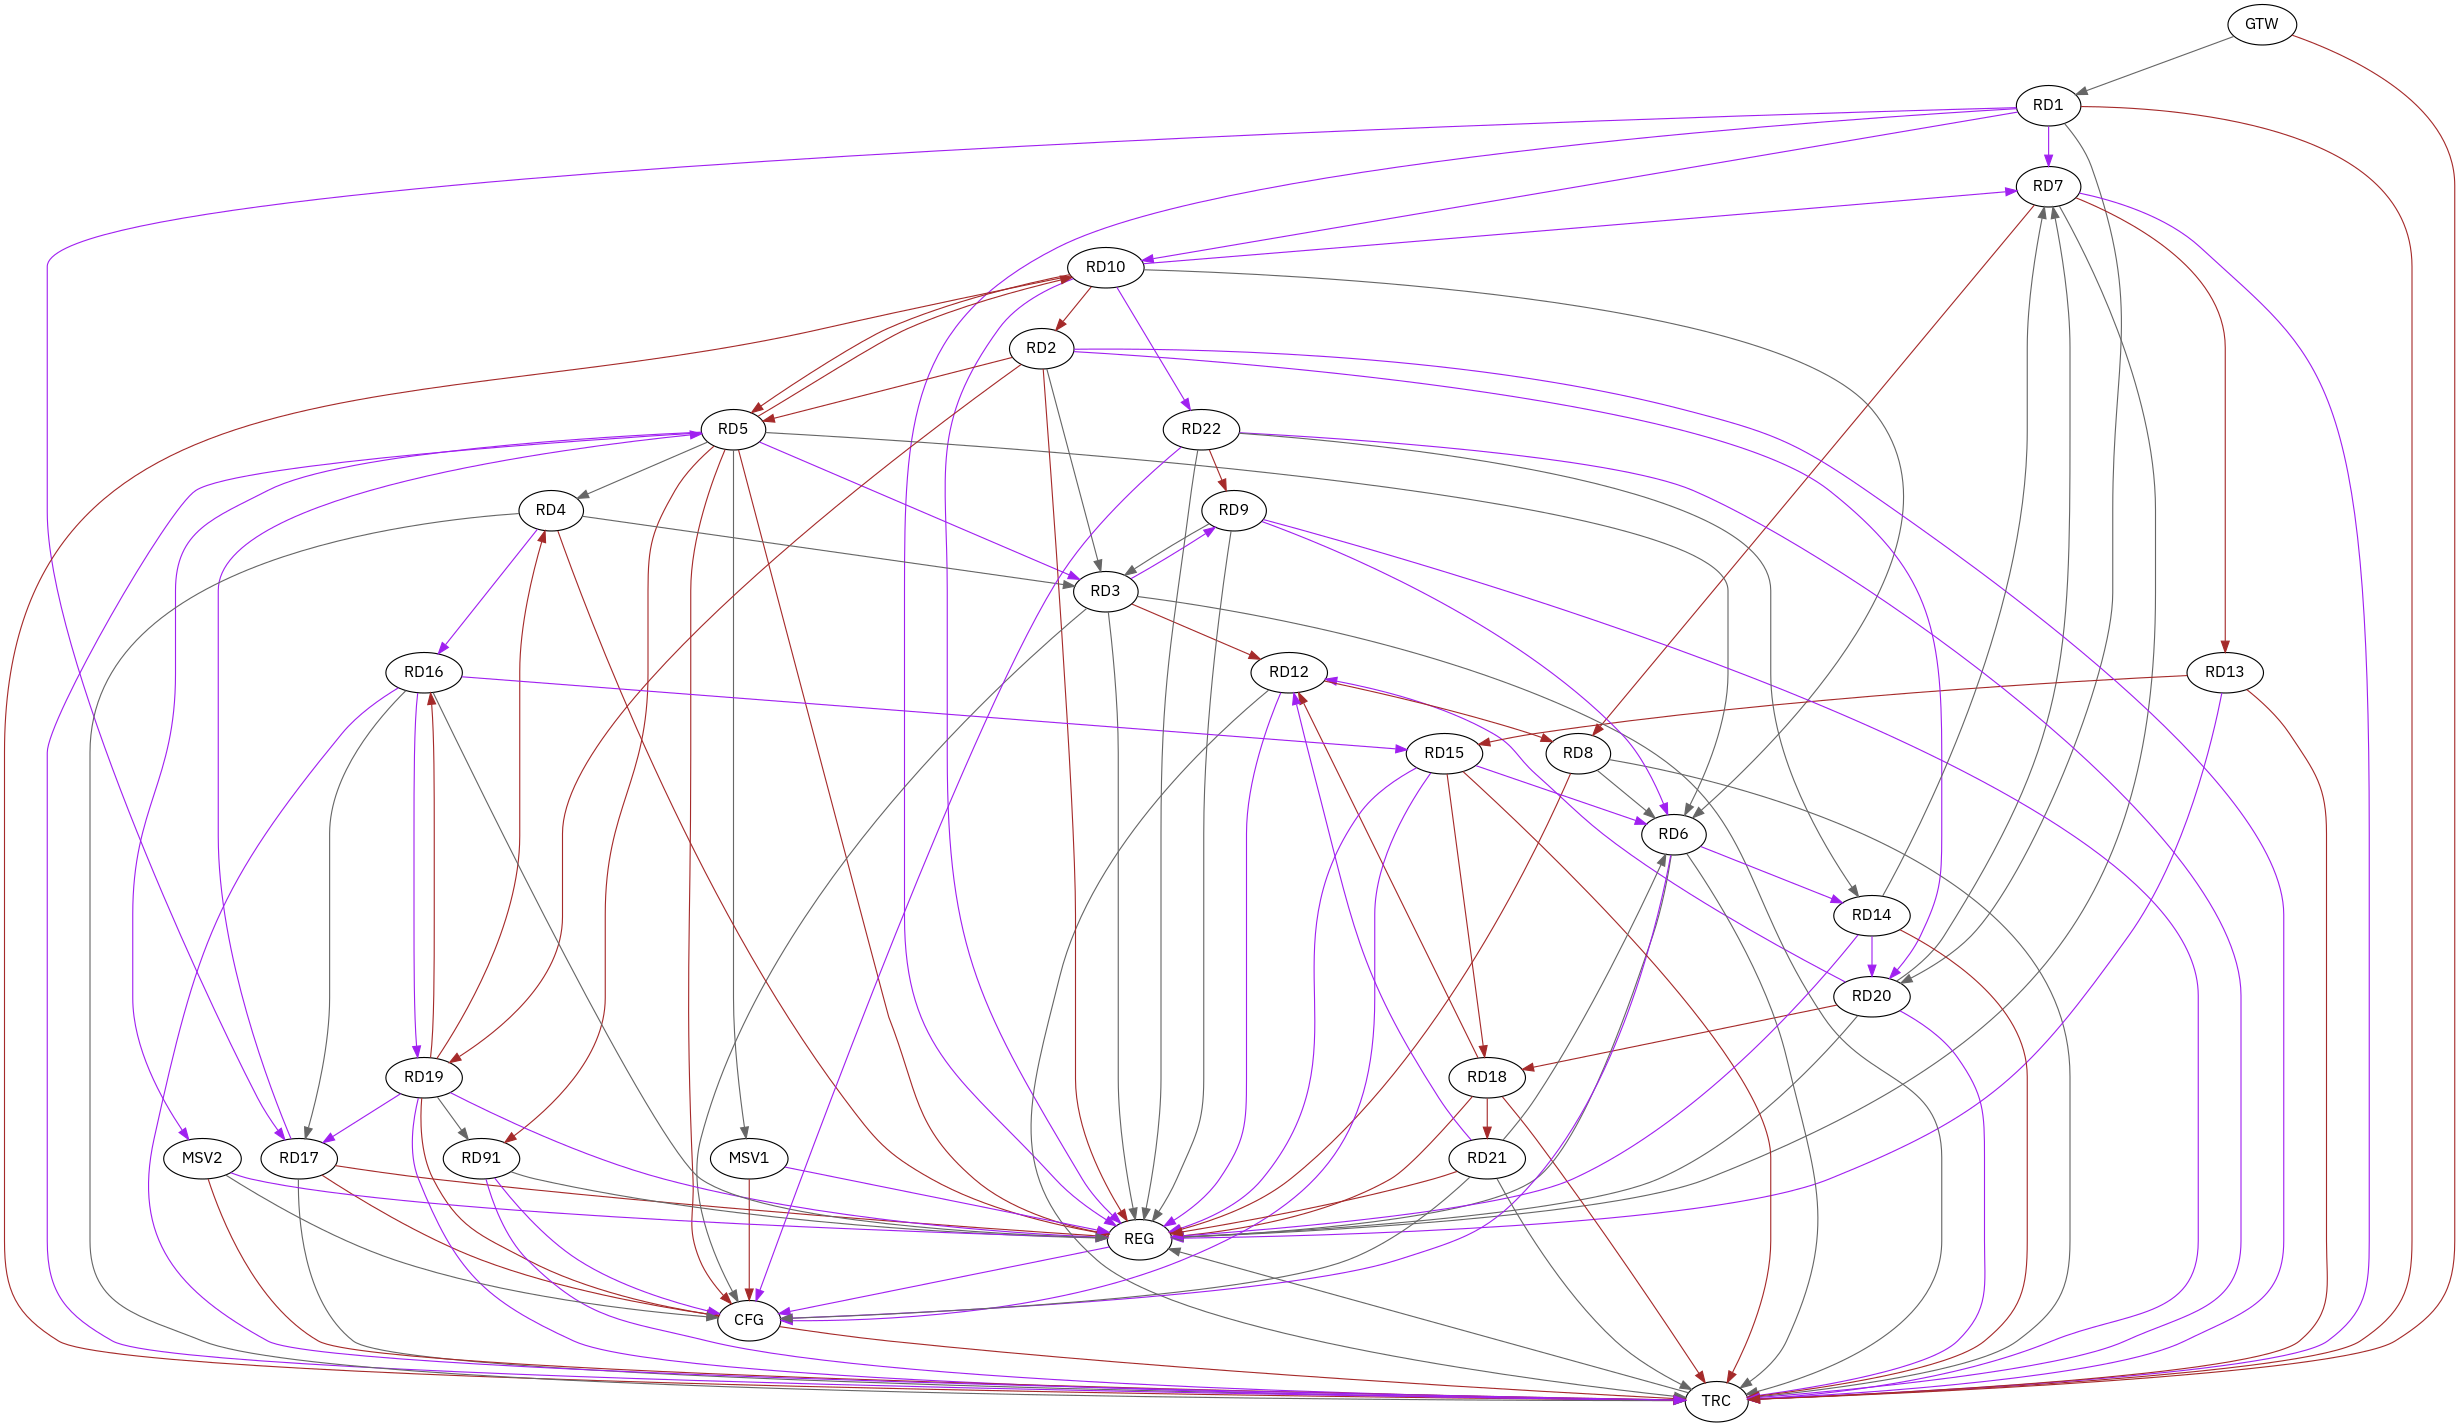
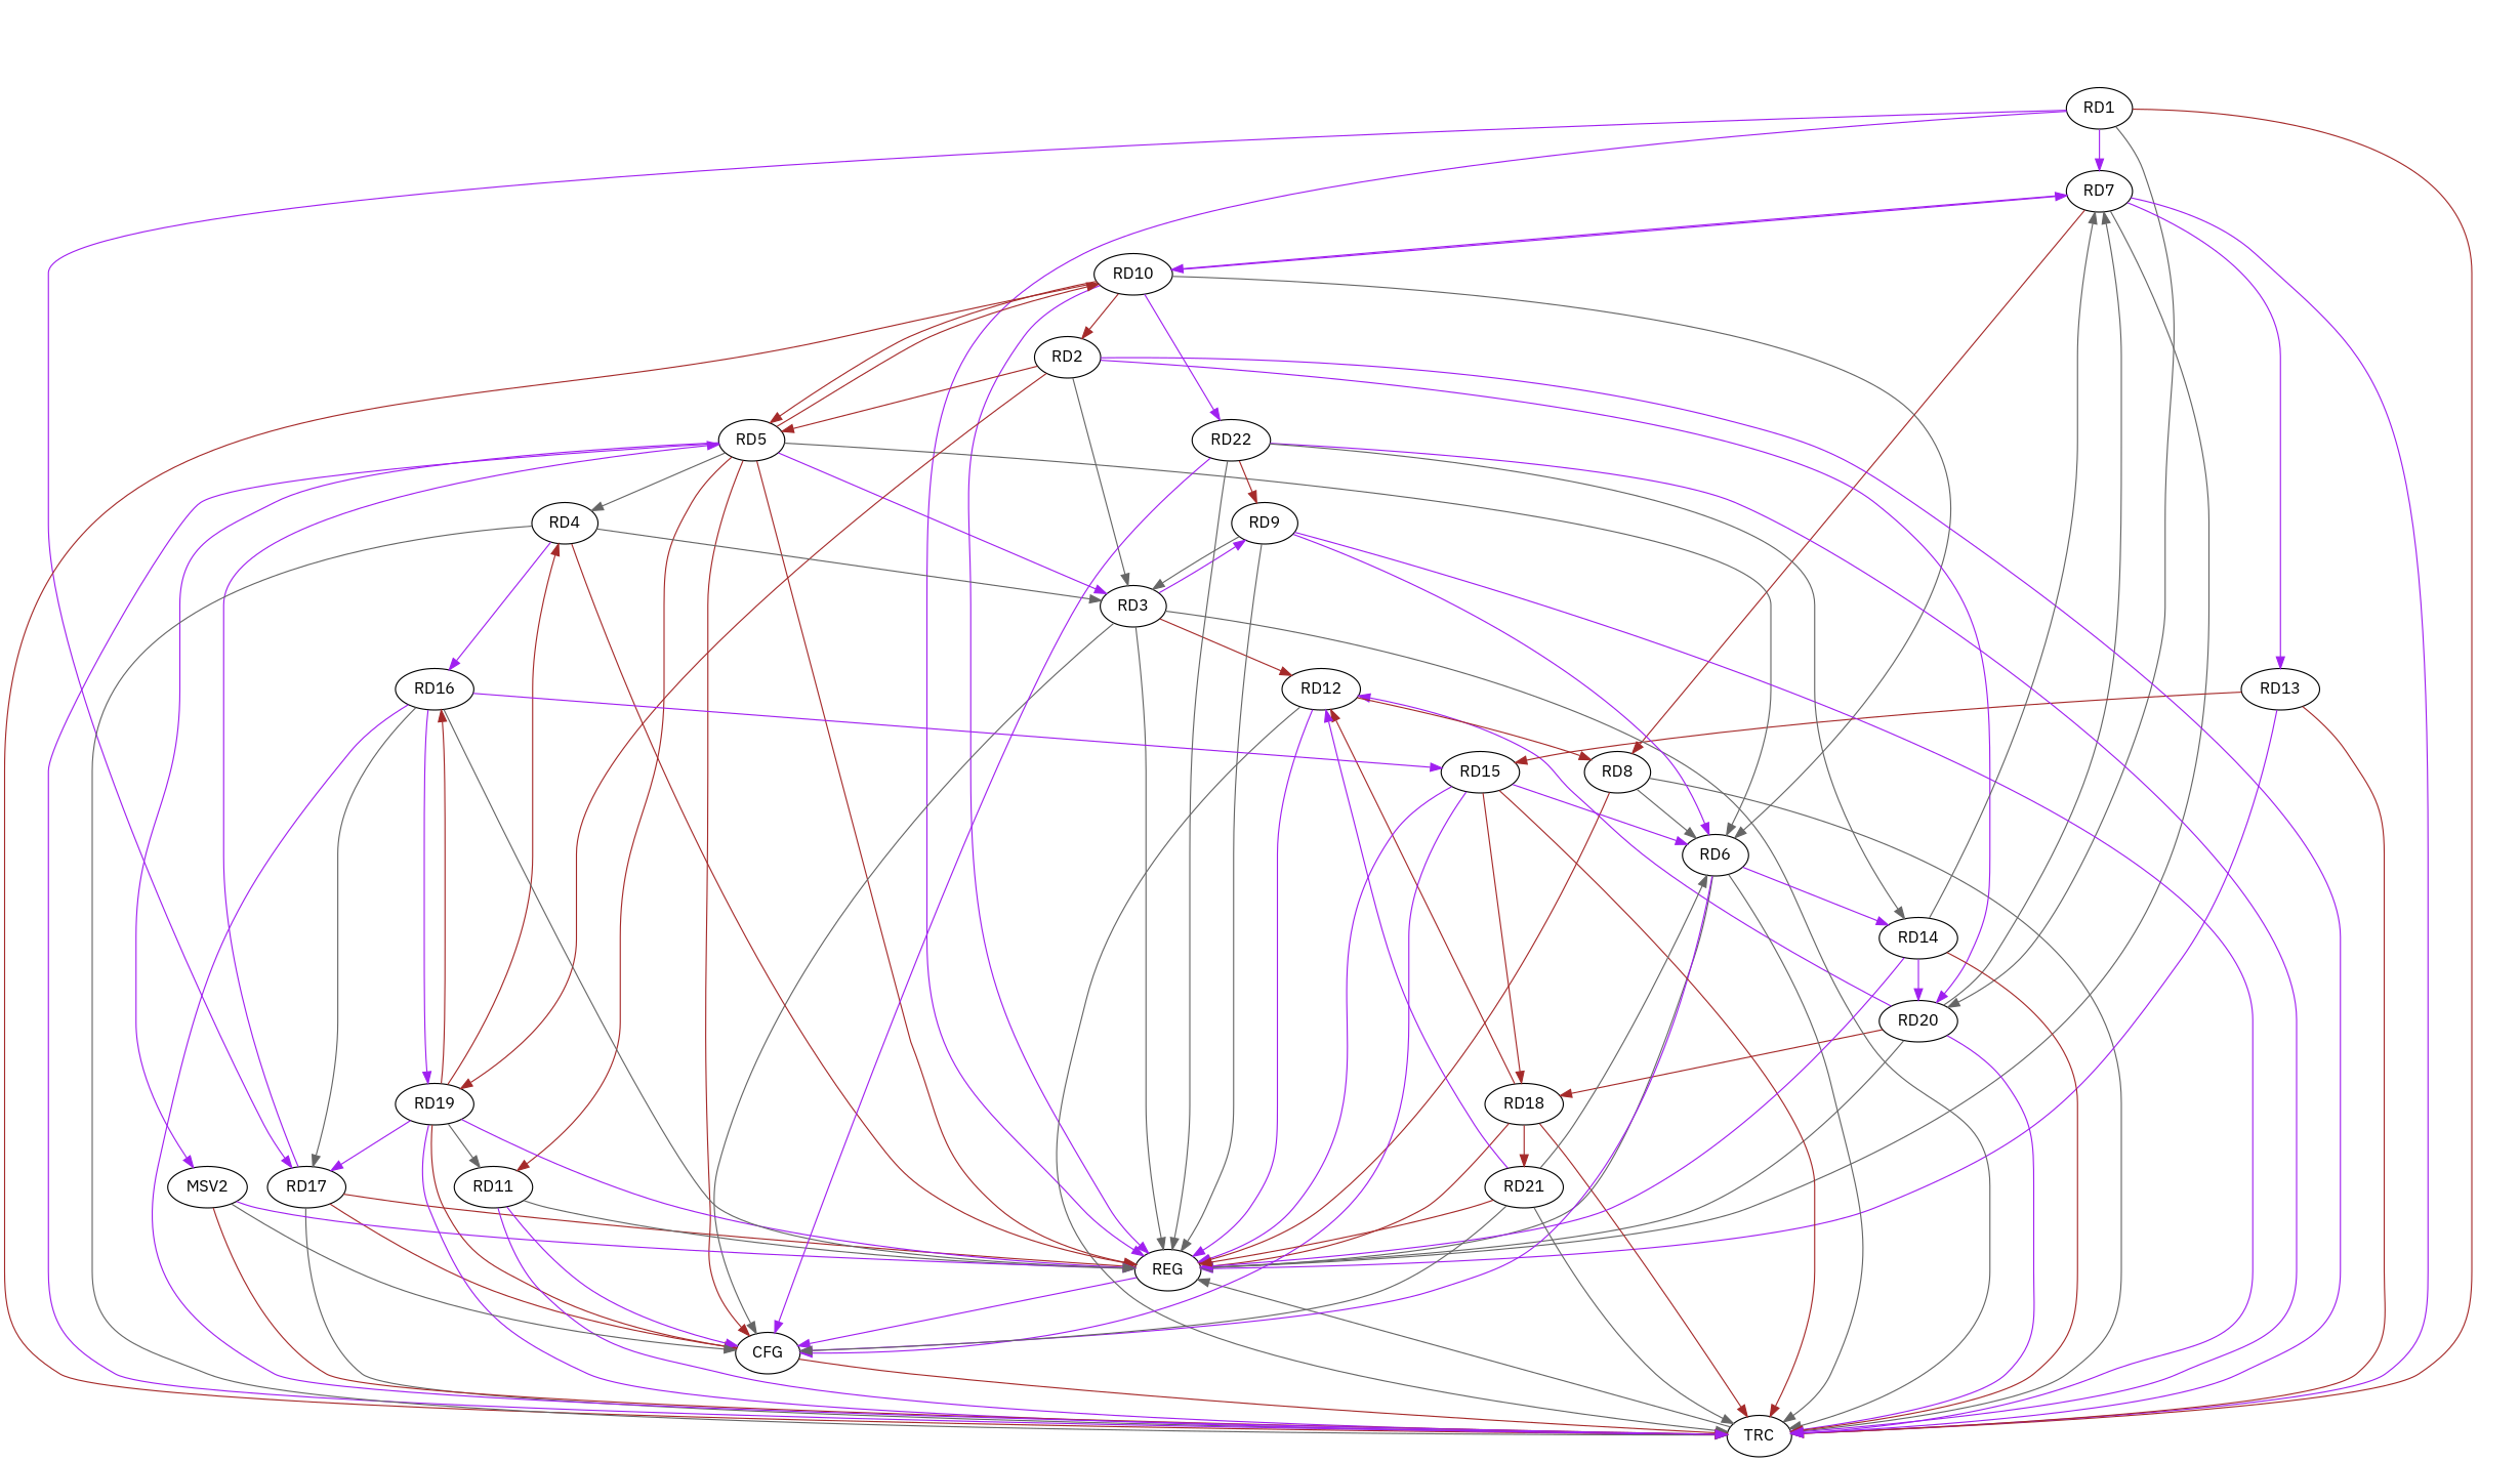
  strict digraph {
    fontname="IBM Plex Sans"
    node [fontname="IBM Plex Sans"]
    edge [color=purple fontname="IBM Plex Sans"]
    n1 [label=RD1]
    n2 [label=RD7]
    n3 [label=RD17]
    n4 [label=RD20]
    n5 [label=REG]
    n6 [label=TRC]
    n7 [label=RD10]
    n8 [label=RD8]
    n9 [label=RD13]
    n10 [label=RD5]
    n11 [label=CFG]
    n12 [label=RD12]
    n13 [label=RD18]
    n14 [label=RD2]
    n15 [label=RD3]
    n16 [label=RD19]
    n17 [label=RD9]
    n18 [label=RD4]
    n19 [label=RD6]
-   n20 [label=RD91]
-   n21 [label=MSV1]
+   n20 [label=RD11]
    n22 [label=MSV2]
    n23 [label=RD16]
    n24 [label=RD15]
    n25 [label=RD14]
    n26 [label=RD22]
    n27 [label=RD21]
-   n28 [label=GTW]
    n1 -> n2
    n1 -> n3
    n1 -> n4 [color=gray40]
    n1 -> n5
    n1 -> n6 [color=brown]
    n2 -> n5 [color=gray40]
    n2 -> n6
-   n1 -> n7
+   n2 -> n7
    n2 -> n8 [color=brown]
-   n2 -> n9 [color=brown]
+   n2 -> n9
    n3 -> n5 [color=brown]
    n3 -> n6 [color=gray40]
    n3 -> n10
    n3 -> n11 [color=brown]
    n4 -> n2 [color=gray40]
    n4 -> n5 [color=gray40]
    n4 -> n6
    n4 -> n12
    n4 -> n13 [color=brown]
    n5 -> n11
    n6 -> n5 [color=gray40]
    n7 -> n2
    n7 -> n5
    n7 -> n6 [color=brown]
    n7 -> n10 [color=brown]
    n7 -> n14 [color=brown]
    n7 -> n19 [color=gray40]
    n7 -> n26
    n8 -> n5 [color=brown]
    n8 -> n6 [color=gray40]
    n8 -> n19 [color=gray40]
    n9 -> n5
    n9 -> n6 [color=brown]
    n9 -> n24 [color=brown]
    n10 -> n5 [color=brown]
    n10 -> n6
    n10 -> n7 [color=brown]
    n10 -> n11 [color=brown]
    n10 -> n15
    n10 -> n18 [color=gray40]
    n10 -> n19 [color=gray40]
    n10 -> n20 [color=brown]
-   n10 -> n21 [color=gray40]
    n10 -> n22
    n11 -> n6 [color=brown]
    n12 -> n5
    n12 -> n6 [color=gray40]
    n12 -> n8 [color=brown]
    n13 -> n5 [color=brown]
    n13 -> n6 [color=brown]
    n13 -> n12 [color=brown]
    n13 -> n27 [color=brown]
    n14 -> n4
-   n14 -> n5 [color=brown]
    n14 -> n6
    n14 -> n10 [color=brown]
    n14 -> n15 [color=gray40]
    n14 -> n16 [color=brown]
    n15 -> n5 [color=gray40]
    n15 -> n6 [color=gray40]
    n15 -> n11 [color=gray40]
    n15 -> n12 [color=brown]
    n15 -> n17
    n16 -> n3
    n16 -> n5
    n16 -> n6
    n16 -> n11 [color=brown]
    n16 -> n18 [color=brown]
    n16 -> n20 [color=gray40]
    n16 -> n23 [color=brown]
    n17 -> n5 [color=gray40]
    n17 -> n6
    n17 -> n15 [color=gray40]
    n17 -> n19
    n18 -> n5 [color=brown]
    n18 -> n6 [color=gray40]
    n18 -> n15 [color=gray40]
    n18 -> n23
    n19 -> n5 [color=gray40]
    n19 -> n6 [color=gray40]
    n19 -> n11
    n19 -> n25
    n20 -> n5 [color=gray40]
    n20 -> n6
    n20 -> n11
-   n21 -> n5
-   n21 -> n11 [color=brown]
    n22 -> n5
    n22 -> n6 [color=brown]
    n22 -> n11 [color=gray40]
    n23 -> n3 [color=gray40]
    n23 -> n5 [color=gray40]
    n23 -> n6
    n23 -> n16
    n23 -> n24
    n24 -> n5
    n24 -> n6 [color=brown]
    n24 -> n11
    n24 -> n13 [color=brown]
    n24 -> n19
    n25 -> n2 [color=gray40]
    n25 -> n4
    n25 -> n5
    n25 -> n6 [color=brown]
    n26 -> n5 [color=gray40]
    n26 -> n6
    n26 -> n11
    n26 -> n17 [color=brown]
    n26 -> n25 [color=gray40]
    n27 -> n5 [color=brown]
    n27 -> n6 [color=gray40]
    n27 -> n11 [color=gray40]
    n27 -> n12
    n27 -> n19 [color=gray40]
-   n28 -> n1 [color=gray40]
-   n28 -> n6 [color=brown]
  }
